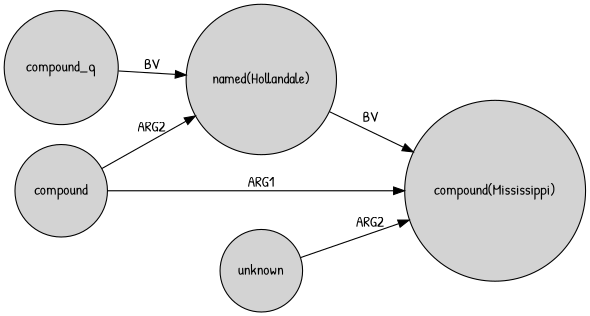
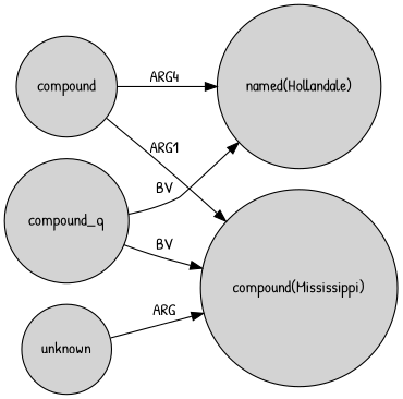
  digraph {
    fontname="Patrick Hand"
    rankdir=LR
    node [fontname="Patrick Hand" shape=circle style=filled]
    edge [fontname="Patrick Hand"]
    n1 [label=compound_q]
    "named(Hollandale)"
    n3 [label="compound(Mississippi)"]
    compound
    unknown
    n1 -> "named(Hollandale)" [label=BV]
-   "named(Hollandale)" -> n3 [label=BV]
-   compound -> "named(Hollandale)" [label=ARG2]
+   n1 -> n3 [label=BV]
+   compound -> "named(Hollandale)" [label=ARG4]
    compound -> n3 [label=ARG1]
-   unknown -> n3 [label=ARG2]
+   unknown -> n3 [label=ARG]
  }
